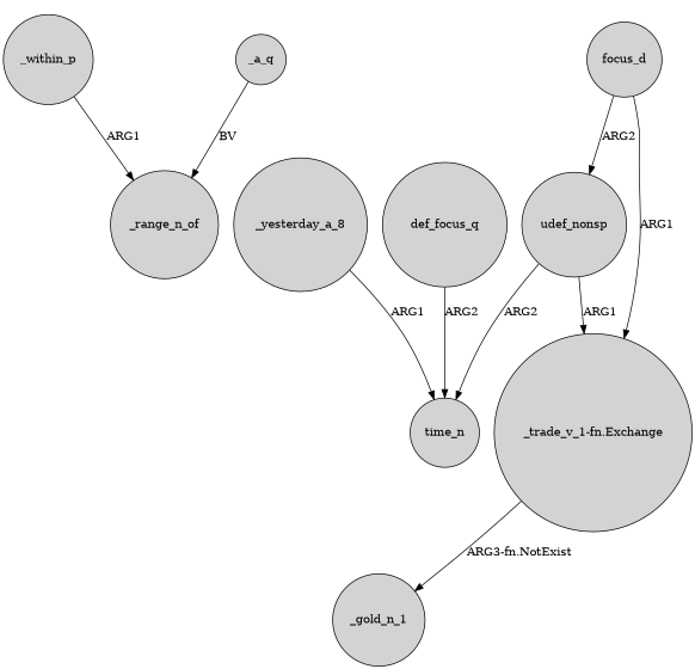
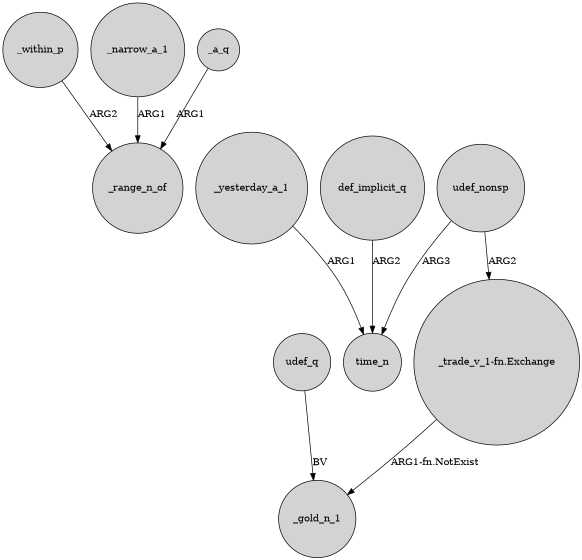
  digraph {
    node [shape=circle style=filled]
    _within_p
    _range_n_of
    "_trade_v_1-fn.Exchange"
    _gold_n_1
    n5 [label=udef_nonsp]
    time_n
-   focus_d
-   _yesterday_a_1 [label=_yesterday_a_8]
-   def_implicit_q [label=def_focus_q]
+   _narrow_a_1
+   _yesterday_a_1
+   udef_q
+   def_implicit_q
    _a_q
-   _within_p -> _range_n_of [label=ARG1]
-   "_trade_v_1-fn.Exchange" -> _gold_n_1 [label="ARG3-fn.NotExist"]
-   n5 -> "_trade_v_1-fn.Exchange" [label=ARG1]
-   n5 -> time_n [label=ARG2]
-   focus_d -> "_trade_v_1-fn.Exchange" [label=ARG1]
-   focus_d -> n5 [label=ARG2]
+   _within_p -> _range_n_of [label=ARG2]
+   "_trade_v_1-fn.Exchange" -> _gold_n_1 [label="ARG1-fn.NotExist"]
+   n5 -> "_trade_v_1-fn.Exchange" [label=ARG2]
+   n5 -> time_n [label=ARG3]
+   _narrow_a_1 -> _range_n_of [label=ARG1]
    _yesterday_a_1 -> time_n [label=ARG1]
+   udef_q -> _gold_n_1 [label=BV]
    def_implicit_q -> time_n [label=ARG2]
-   _a_q -> _range_n_of [label=BV]
+   _a_q -> _range_n_of [label=ARG1]
  }
